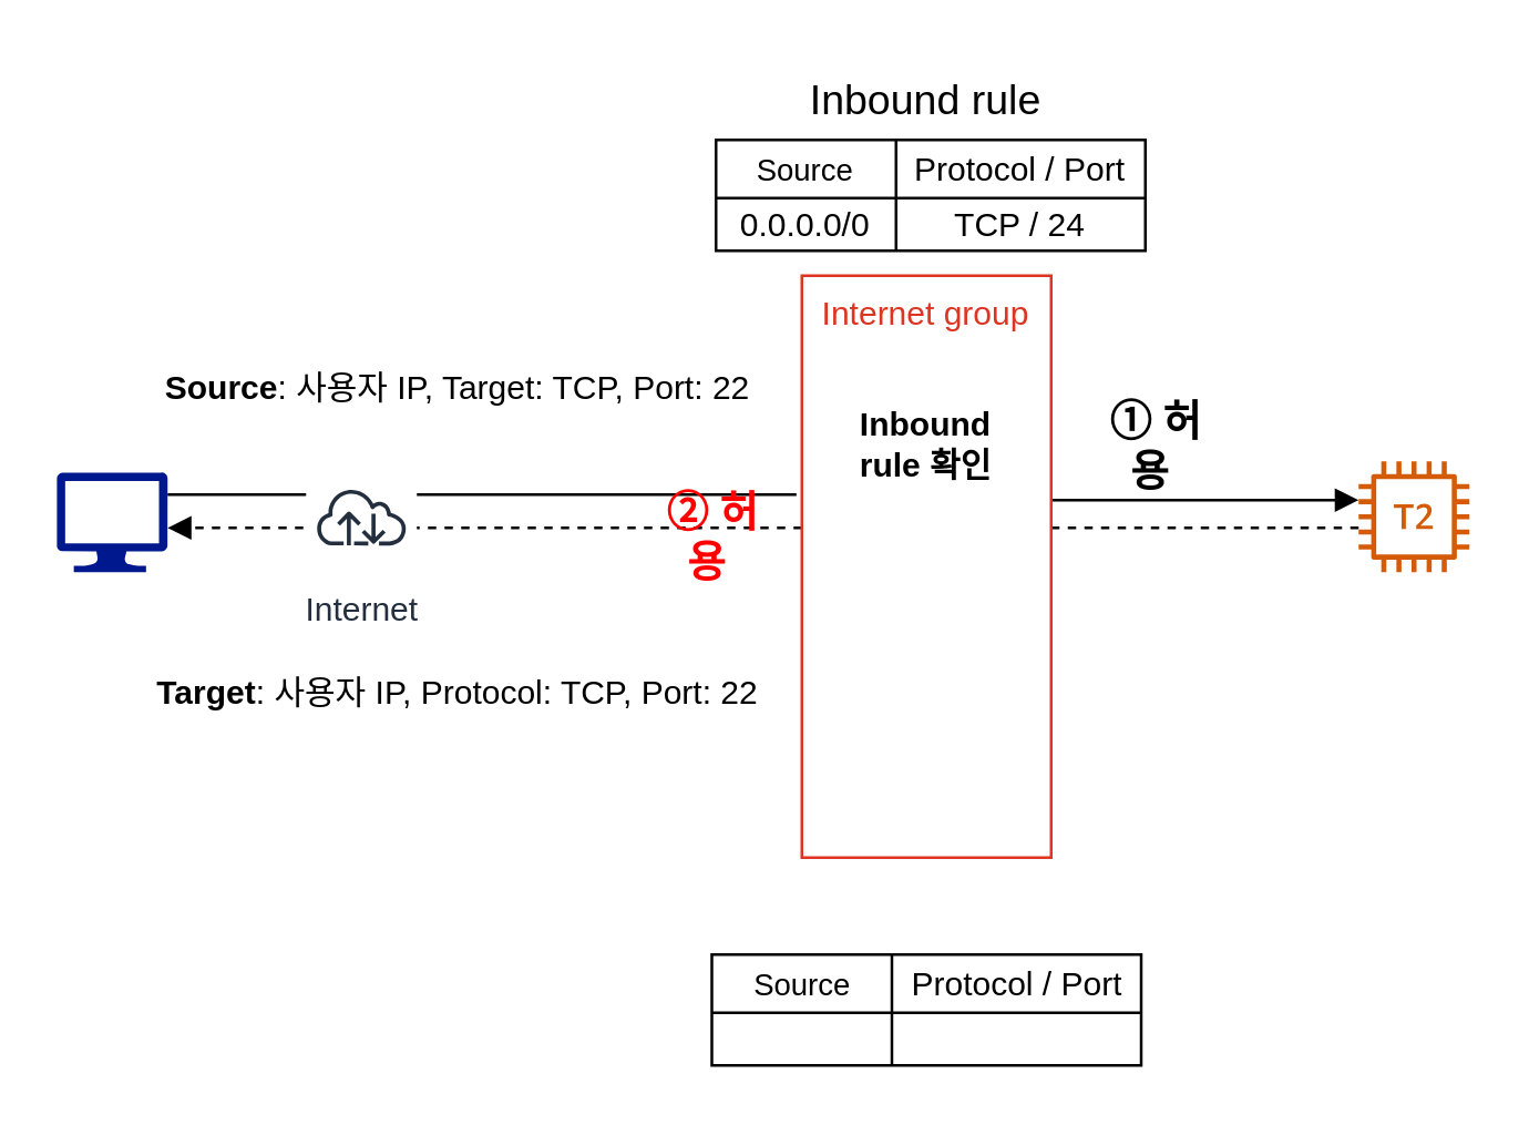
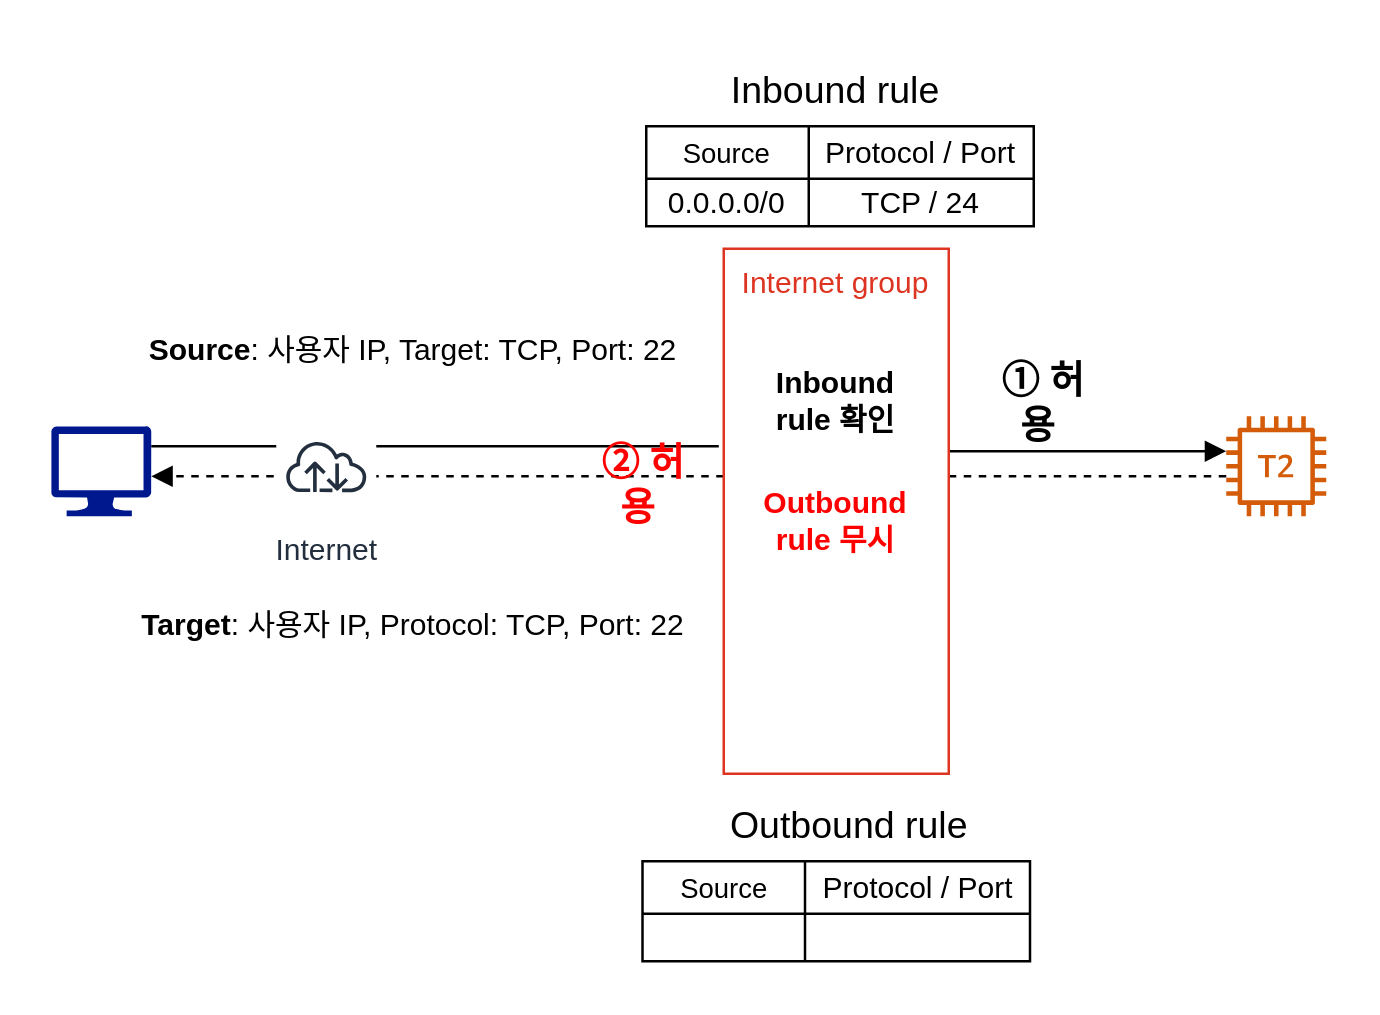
  <mxCell id="0" />
  <mxCell id="1" parent="0" />
  <mxCell id="2" style="edgeStyle=orthogonalEdgeStyle;rounded=0;orthogonalLoop=1;jettySize=auto;html=1;entryX=-0.022;entryY=0.424;entryDx=0;entryDy=0;entryPerimeter=0;endArrow=none;endFill=0;" edge="1" parent="1"><mxGeometry relative="1" as="geometry"><mxPoint x="60" y="178.04" as="sourcePoint" /><mxPoint x="287.02" y="178.04" as="targetPoint" /></mxGeometry></mxCell>
  <mxCell id="3" value="" style="sketch=0;aspect=fixed;pointerEvents=1;shadow=0;dashed=0;html=1;strokeColor=none;labelPosition=center;verticalLabelPosition=bottom;verticalAlign=top;align=center;fillColor=#00188D;shape=mxgraph.azure.computer" vertex="1" parent="1"><mxGeometry x="20" y="170" width="40" height="36" as="geometry" /></mxCell>
  <mxCell id="4" style="edgeStyle=orthogonalEdgeStyle;rounded=0;orthogonalLoop=1;jettySize=auto;html=1;endArrow=none;endFill=0;dashed=1;" edge="1" parent="1" source="5" target="8"><mxGeometry relative="1" as="geometry"><Array as="points"><mxPoint x="410" y="190" /><mxPoint x="410" y="190" /></Array></mxGeometry></mxCell>
  <mxCell id="5" value="" style="sketch=0;outlineConnect=0;fontColor=#232F3E;gradientColor=none;fillColor=#D45B07;strokeColor=none;dashed=0;verticalLabelPosition=bottom;verticalAlign=top;align=center;html=1;fontSize=12;fontStyle=0;aspect=fixed;pointerEvents=1;shape=mxgraph.aws4.t2_instance;" vertex="1" parent="1"><mxGeometry x="490" y="166" width="40" height="40" as="geometry" /></mxCell>
  <mxCell id="6" style="edgeStyle=orthogonalEdgeStyle;rounded=0;orthogonalLoop=1;jettySize=auto;html=1;endArrow=block;endFill=1;" edge="1" parent="1" source="8" target="5"><mxGeometry relative="1" as="geometry"><Array as="points"><mxPoint x="460" y="180" /><mxPoint x="460" y="180" /></Array></mxGeometry></mxCell>
  <mxCell id="7" style="edgeStyle=orthogonalEdgeStyle;rounded=0;orthogonalLoop=1;jettySize=auto;html=1;dashed=1;endArrow=block;endFill=1;" edge="1" parent="1" source="8" target="3"><mxGeometry relative="1" as="geometry"><Array as="points"><mxPoint x="120" y="190" /><mxPoint x="120" y="190" /></Array></mxGeometry></mxCell>
  <mxCell id="8" value="Internet group" style="fillColor=none;strokeColor=#DD3522;verticalAlign=top;fontStyle=0;fontColor=#DD3522;" vertex="1" parent="1"><mxGeometry x="289" y="99" width="90" height="210" as="geometry" /></mxCell>
  <mxCell id="9" value="Internet" style="sketch=0;outlineConnect=0;fontColor=#232F3E;gradientColor=none;strokeColor=#232F3E;fillColor=#ffffff;dashed=0;verticalLabelPosition=bottom;verticalAlign=top;align=center;html=1;fontSize=12;fontStyle=0;aspect=fixed;shape=mxgraph.aws4.resourceIcon;resIcon=mxgraph.aws4.internet;" vertex="1" parent="1"><mxGeometry x="110" y="166" width="40" height="40" as="geometry" /></mxCell>
  <mxCell id="10" value="&lt;b&gt;Source&lt;/b&gt;: 사용자 IP, Target: TCP, Port: 22" style="text;html=1;strokeColor=none;fillColor=none;align=center;verticalAlign=middle;whiteSpace=wrap;rounded=0;" vertex="1" parent="1"><mxGeometry x="50" y="130" width="230" height="20" as="geometry" /></mxCell>
  <mxCell id="11" value="&lt;b&gt;Target&lt;/b&gt;: 사용자 IP, Protocol: TCP, Port: 22" style="text;html=1;strokeColor=none;fillColor=none;align=center;verticalAlign=middle;whiteSpace=wrap;rounded=0;" vertex="1" parent="1"><mxGeometry x="50" y="240" width="230" height="20" as="geometry" /></mxCell>
  <mxCell id="12" value="Inbound rule 확인" style="text;html=1;strokeColor=none;fillColor=none;align=center;verticalAlign=middle;whiteSpace=wrap;rounded=0;fontStyle=1" vertex="1" parent="1"><mxGeometry x="299" y="145" width="70" height="30" as="geometry" /></mxCell>
  <mxCell id="13" value="&amp;nbsp;① 허용" style="text;html=1;strokeColor=none;fillColor=none;align=center;verticalAlign=middle;whiteSpace=wrap;rounded=0;fontStyle=1;fontSize=15;" vertex="1" parent="1"><mxGeometry x="390" y="147.5" width="50" height="25" as="geometry" /></mxCell>
  <mxCell id="14" value="&amp;nbsp;② 허용" style="text;html=1;strokeColor=none;fillColor=none;align=center;verticalAlign=middle;whiteSpace=wrap;rounded=0;fontStyle=1;fontSize=15;fontColor=#FF0000;" vertex="1" parent="1"><mxGeometry x="230" y="180" width="50" height="25" as="geometry" /></mxCell>
+ <mxCell id="15" value="Outbound rule 무시" style="text;html=1;strokeColor=none;fillColor=none;align=center;verticalAlign=middle;whiteSpace=wrap;rounded=0;fontStyle=1;fontColor=#FF0000;" vertex="1" parent="1"><mxGeometry x="299" y="193" width="70" height="30" as="geometry" /></mxCell>
  <mxCell id="16" value="" style="shape=table;startSize=0;container=1;collapsible=0;childLayout=tableLayout;fontSize=11;" vertex="1" parent="1"><mxGeometry x="258" y="50" width="155" height="40" as="geometry" /></mxCell>
  <mxCell id="17" value="" style="shape=tableRow;horizontal=0;startSize=0;swimlaneHead=0;swimlaneBody=0;strokeColor=inherit;top=0;left=0;bottom=0;right=0;collapsible=0;dropTarget=0;fillColor=none;points=[[0,0.5],[1,0.5]];portConstraint=eastwest;fontSize=11;" vertex="1" parent="16"><mxGeometry width="155" height="21" as="geometry" /></mxCell>
  <mxCell id="18" value="Source" style="shape=partialRectangle;html=1;whiteSpace=wrap;connectable=0;strokeColor=inherit;overflow=hidden;fillColor=none;top=0;left=0;bottom=0;right=0;pointerEvents=1;fontSize=11;" vertex="1" parent="17"><mxGeometry width="65" height="21" as="geometry"><mxRectangle width="65" height="21" as="alternateBounds" /></mxGeometry></mxCell>
  <mxCell id="19" value="Protocol / Port" style="shape=partialRectangle;html=1;whiteSpace=wrap;connectable=0;strokeColor=inherit;overflow=hidden;fillColor=none;top=0;left=0;bottom=0;right=0;pointerEvents=1;fontSize=12;" vertex="1" parent="17"><mxGeometry x="65" width="90" height="21" as="geometry"><mxRectangle width="90" height="21" as="alternateBounds" /></mxGeometry></mxCell>
  <mxCell id="20" value="" style="shape=tableRow;horizontal=0;startSize=0;swimlaneHead=0;swimlaneBody=0;strokeColor=inherit;top=0;left=0;bottom=0;right=0;collapsible=0;dropTarget=0;fillColor=none;points=[[0,0.5],[1,0.5]];portConstraint=eastwest;fontSize=11;" vertex="1" parent="16"><mxGeometry y="21" width="155" height="19" as="geometry" /></mxCell>
  <mxCell id="21" value="0.0.0.0/0" style="shape=partialRectangle;html=1;whiteSpace=wrap;connectable=0;strokeColor=inherit;overflow=hidden;fillColor=none;top=0;left=0;bottom=0;right=0;pointerEvents=1;fontSize=12;" vertex="1" parent="20"><mxGeometry width="65" height="19" as="geometry"><mxRectangle width="65" height="19" as="alternateBounds" /></mxGeometry></mxCell>
  <mxCell id="22" value="TCP / 24" style="shape=partialRectangle;html=1;whiteSpace=wrap;connectable=0;strokeColor=inherit;overflow=hidden;fillColor=none;top=0;left=0;bottom=0;right=0;pointerEvents=1;fontSize=12;" vertex="1" parent="20"><mxGeometry x="65" width="90" height="19" as="geometry"><mxRectangle width="90" height="19" as="alternateBounds" /></mxGeometry></mxCell>
  <mxCell id="23" value="Inbound rule" style="text;html=1;strokeColor=none;fillColor=none;align=center;verticalAlign=middle;whiteSpace=wrap;rounded=0;fontSize=15;" vertex="1" parent="1"><mxGeometry x="289" y="20" width="90" height="30" as="geometry" /></mxCell>
  <mxCell id="24" value="" style="shape=table;startSize=0;container=1;collapsible=0;childLayout=tableLayout;fontSize=11;" vertex="1" parent="1"><mxGeometry x="256.5" y="344" width="155" height="40" as="geometry" /></mxCell>
  <mxCell id="25" value="" style="shape=tableRow;horizontal=0;startSize=0;swimlaneHead=0;swimlaneBody=0;strokeColor=inherit;top=0;left=0;bottom=0;right=0;collapsible=0;dropTarget=0;fillColor=none;points=[[0,0.5],[1,0.5]];portConstraint=eastwest;fontSize=11;" vertex="1" parent="24"><mxGeometry width="155" height="21" as="geometry" /></mxCell>
  <mxCell id="26" value="Source" style="shape=partialRectangle;html=1;whiteSpace=wrap;connectable=0;strokeColor=inherit;overflow=hidden;fillColor=none;top=0;left=0;bottom=0;right=0;pointerEvents=1;fontSize=11;" vertex="1" parent="25"><mxGeometry width="65" height="21" as="geometry"><mxRectangle width="65" height="21" as="alternateBounds" /></mxGeometry></mxCell>
  <mxCell id="27" value="Protocol / Port" style="shape=partialRectangle;html=1;whiteSpace=wrap;connectable=0;strokeColor=inherit;overflow=hidden;fillColor=none;top=0;left=0;bottom=0;right=0;pointerEvents=1;fontSize=12;" vertex="1" parent="25"><mxGeometry x="65" width="90" height="21" as="geometry"><mxRectangle width="90" height="21" as="alternateBounds" /></mxGeometry></mxCell>
  <mxCell id="28" value="" style="shape=tableRow;horizontal=0;startSize=0;swimlaneHead=0;swimlaneBody=0;strokeColor=inherit;top=0;left=0;bottom=0;right=0;collapsible=0;dropTarget=0;fillColor=none;points=[[0,0.5],[1,0.5]];portConstraint=eastwest;fontSize=11;" vertex="1" parent="24"><mxGeometry y="21" width="155" height="19" as="geometry" /></mxCell>
  <mxCell id="29" value="" style="shape=partialRectangle;html=1;whiteSpace=wrap;connectable=0;strokeColor=inherit;overflow=hidden;fillColor=none;top=0;left=0;bottom=0;right=0;pointerEvents=1;fontSize=12;" vertex="1" parent="28"><mxGeometry width="65" height="19" as="geometry"><mxRectangle width="65" height="19" as="alternateBounds" /></mxGeometry></mxCell>
  <mxCell id="30" value="" style="shape=partialRectangle;html=1;whiteSpace=wrap;connectable=0;strokeColor=inherit;overflow=hidden;fillColor=none;top=0;left=0;bottom=0;right=0;pointerEvents=1;fontSize=12;" vertex="1" parent="28"><mxGeometry x="65" width="90" height="19" as="geometry"><mxRectangle width="90" height="19" as="alternateBounds" /></mxGeometry></mxCell>
+ <mxCell id="31" value="Outbound rule" style="text;html=1;strokeColor=none;fillColor=none;align=center;verticalAlign=middle;whiteSpace=wrap;rounded=0;fontSize=15;" vertex="1" parent="1"><mxGeometry x="287.5" y="314" width="102.5" height="30" as="geometry" /></mxCell>
